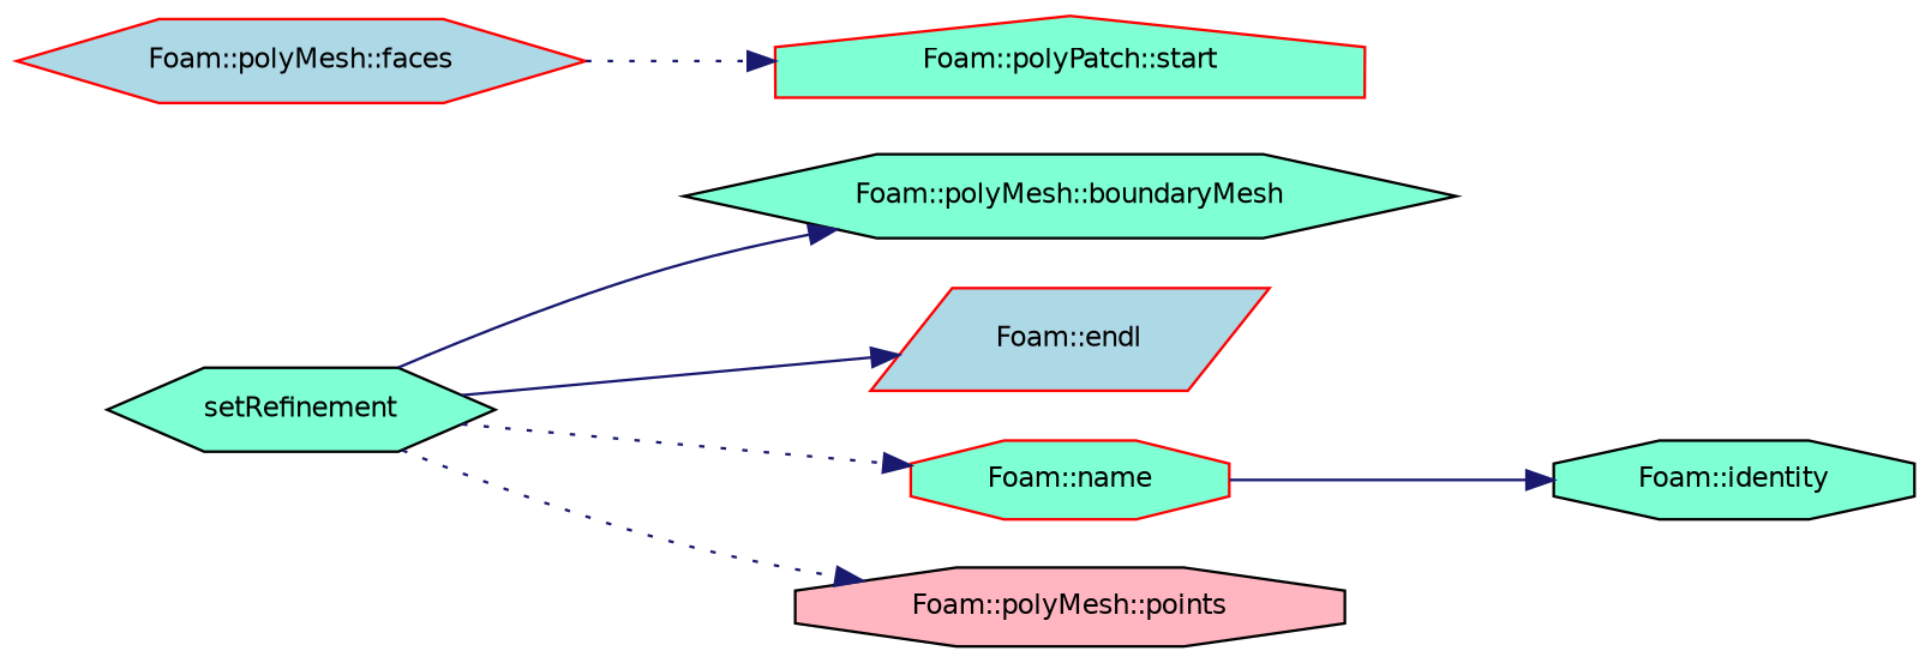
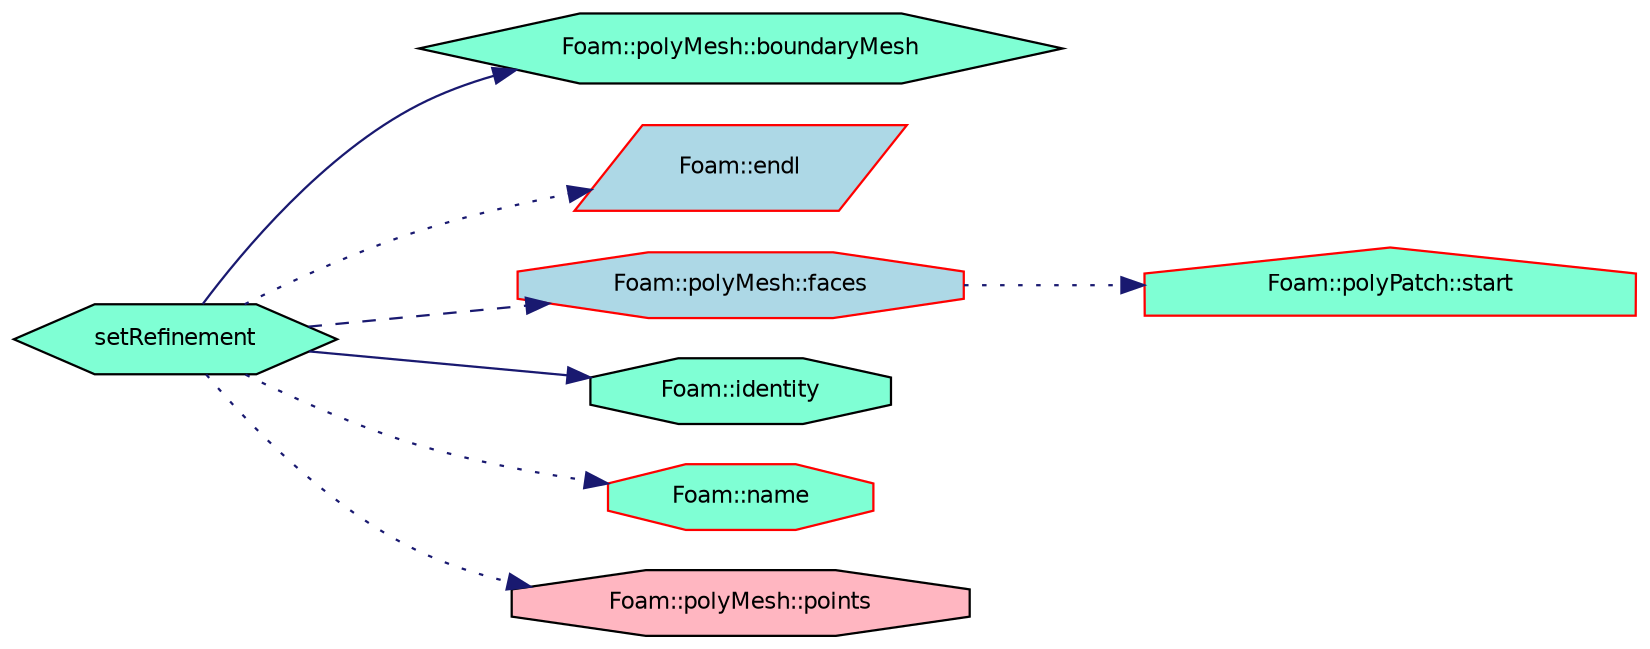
  digraph {
    rankdir=LR
    node [color=black fillcolor=aquamarine fontname=Helvetica fontsize=10 shape=octagon style=filled]
    edge [color=midnightblue fontname=Helvetica fontsize=10 labelfontname=Helvetica labelfontsize=10 style=solid]
    n1 [fontcolor=black height=0.2 label=setRefinement shape=hexagon width=0.4]
    n2 [height=0.2 label="Foam::polyMesh::boundaryMesh" shape=hexagon width=0.4]
    n3 [color=red fillcolor=lightblue height=0.2 label="Foam::endl" shape=parallelogram width=0.4]
-   n4 [color=red fillcolor=lightblue height=0.2 label="Foam::polyMesh::faces" shape=hexagon width=0.4]
+   n4 [color=red fillcolor=lightblue height=0.2 label="Foam::polyMesh::faces" width=0.4]
    n5 [height=0.2 label="Foam::identity" width=0.4]
    n6 [color=red height=0.2 label="Foam::name" width=0.4]
    n7 [fillcolor=lightpink height=0.2 label="Foam::polyMesh::points" width=0.4]
    n8 [color=red height=0.2 label="Foam::polyPatch::start" shape=house width=0.4]
    n1 -> n2
-   n1 -> n3
-   n6 -> n5
+   n1 -> n3 [style=dotted]
+   n1 -> n4 [style=dashed]
+   n1 -> n5
    n1 -> n6 [style=dotted]
    n1 -> n7 [style=dotted]
    n4 -> n8 [style=dotted]
  }
